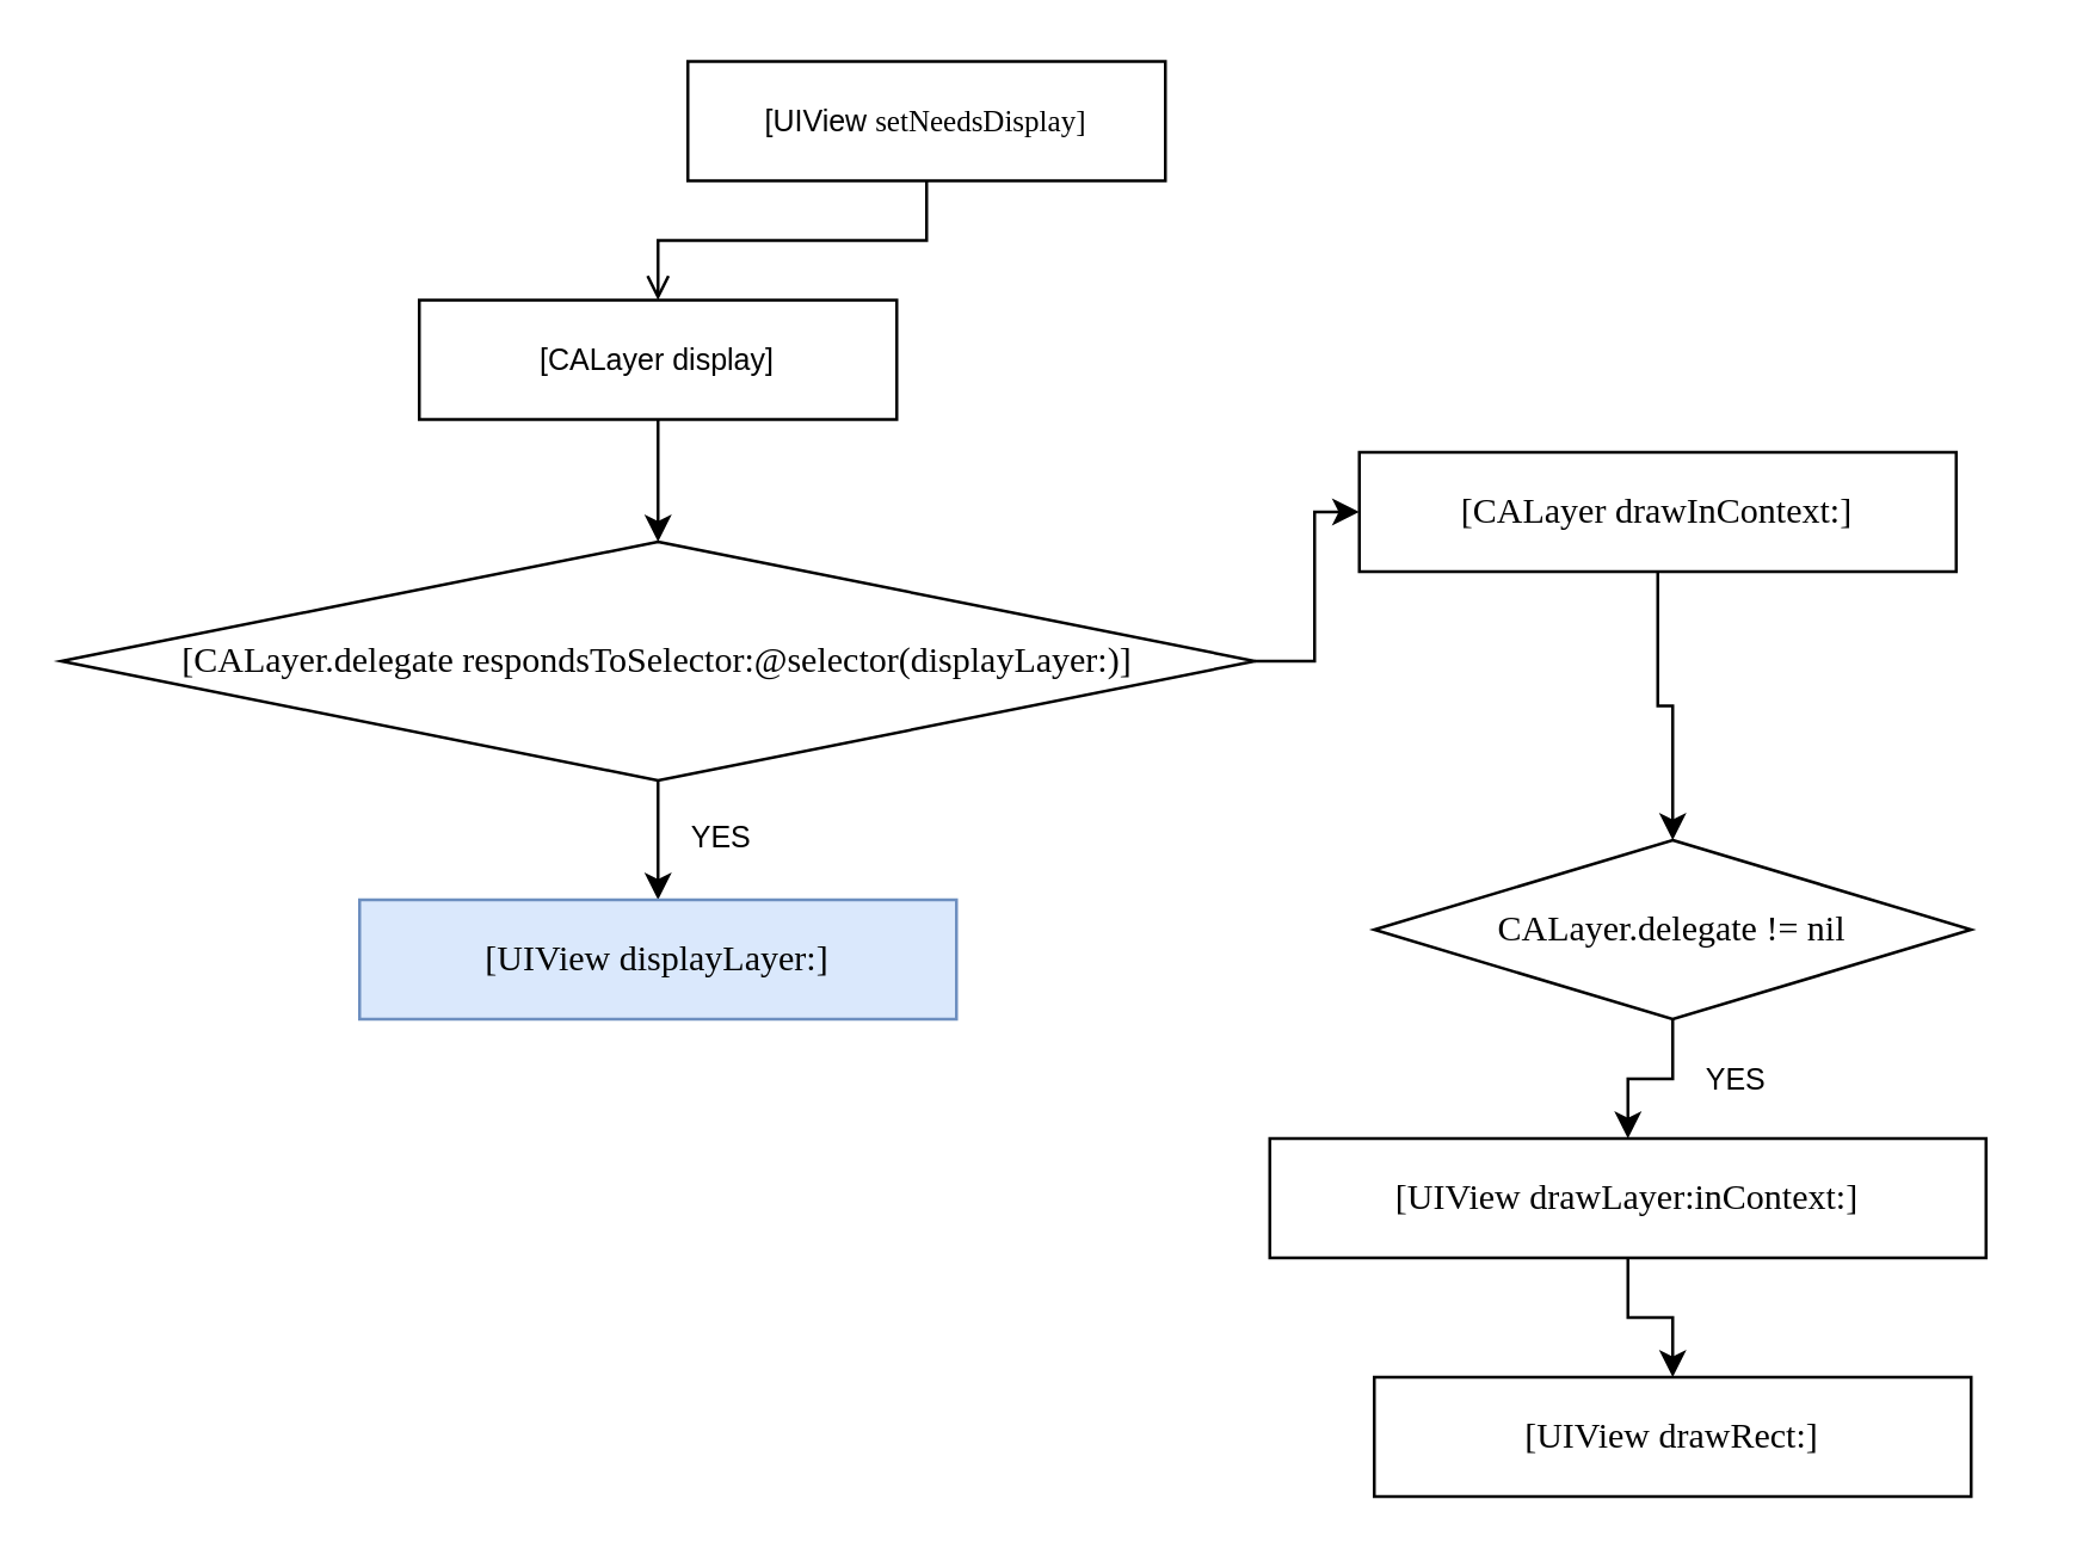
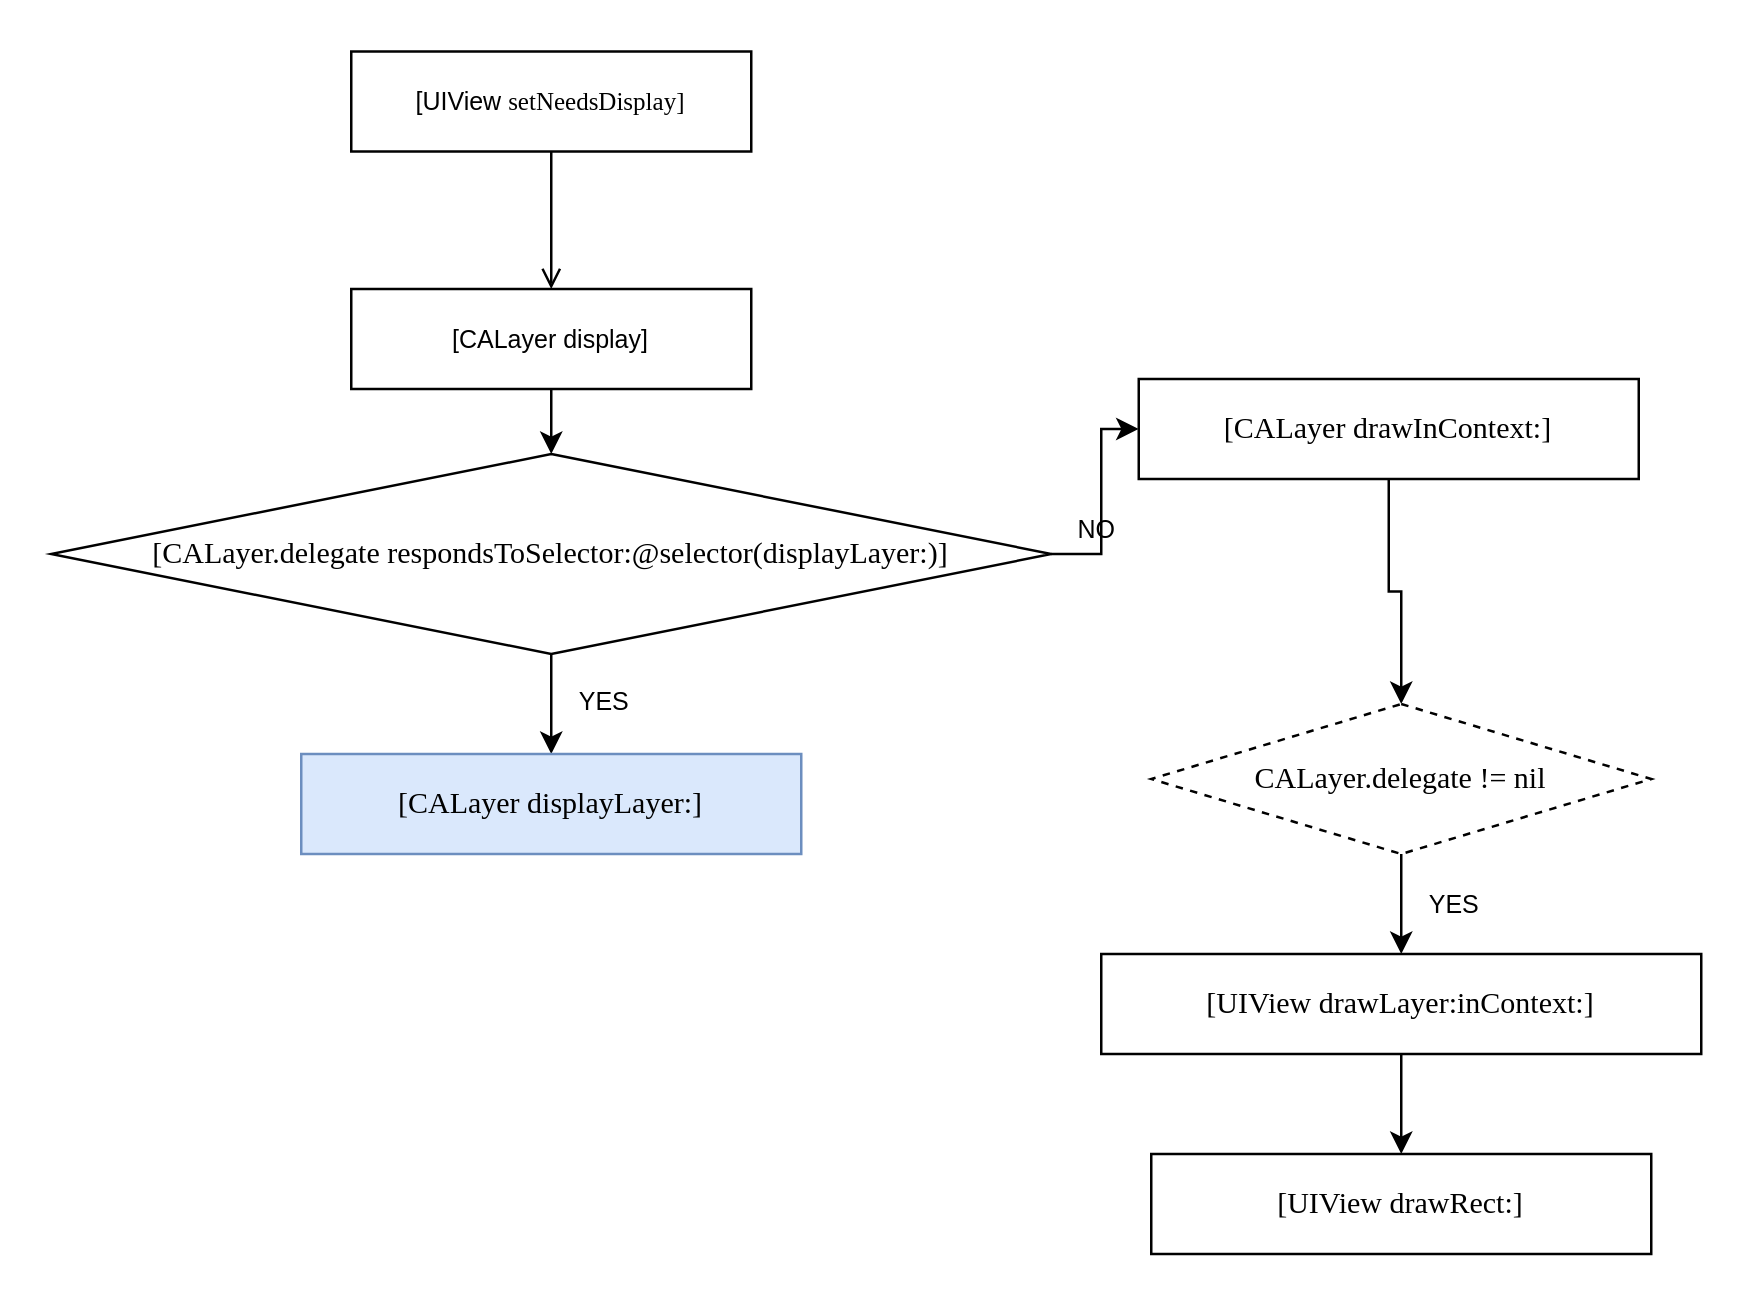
  <mxCell id="0" />
  <mxCell id="1" parent="0" />
  <mxCell id="2" value="" style="edgeStyle=orthogonalEdgeStyle;rounded=0;orthogonalLoop=1;jettySize=auto;html=1;fontSize=10;fontColor=#000000;endArrow=open;" edge="1" parent="1" source="3" target="5"><mxGeometry relative="1" as="geometry" /></mxCell>
- <mxCell id="3" value="[UIView&amp;nbsp;&lt;span style=&quot;font-family: &amp;#34;menlo&amp;#34; ; font-size: 10px&quot;&gt;setNeedsDisplay]&lt;/span&gt;" style="rounded=0;whiteSpace=wrap;html=1;fillColor=#FFFFFF;labelBackgroundColor=none;fontColor=#000000;fontStyle=0;fontSize=10;" vertex="1" parent="1"><mxGeometry x="230" y="20" width="160" height="40" as="geometry" /></mxCell>
+ <mxCell id="3" value="[UIView&amp;nbsp;&lt;span style=&quot;font-family: &amp;#34;menlo&amp;#34; ; font-size: 10px&quot;&gt;setNeedsDisplay]&lt;/span&gt;" style="rounded=0;whiteSpace=wrap;html=1;fillColor=#FFFFFF;labelBackgroundColor=none;fontColor=#000000;fontStyle=0;fontSize=10;" vertex="1" parent="1"><mxGeometry x="140" y="20" width="160" height="40" as="geometry" /></mxCell>
  <mxCell id="4" value="" style="edgeStyle=orthogonalEdgeStyle;rounded=0;orthogonalLoop=1;jettySize=auto;html=1;fontSize=10;fontColor=#000000;" edge="1" parent="1" source="5" target="8"><mxGeometry relative="1" as="geometry" /></mxCell>
- <mxCell id="5" value="[CALayer display]" style="whiteSpace=wrap;html=1;fontSize=10;fillColor=#FFFFFF;fontColor=#000000;rounded=0;labelBackgroundColor=none;fontStyle=0;" vertex="1" parent="1"><mxGeometry x="140" y="100" width="160" height="40" as="geometry" /></mxCell>
+ <mxCell id="5" value="[CALayer display]" style="whiteSpace=wrap;html=1;fontSize=10;fillColor=#FFFFFF;fontColor=#000000;rounded=0;labelBackgroundColor=none;fontStyle=0;" vertex="1" parent="1"><mxGeometry x="140" y="115" width="160" height="40" as="geometry" /></mxCell>
  <mxCell id="6" value="" style="edgeStyle=orthogonalEdgeStyle;rounded=0;orthogonalLoop=1;jettySize=auto;html=1;fontSize=10;fontColor=#000000;" edge="1" parent="1" source="8" target="9"><mxGeometry relative="1" as="geometry" /></mxCell>
  <mxCell id="7" value="" style="edgeStyle=orthogonalEdgeStyle;rounded=0;orthogonalLoop=1;jettySize=auto;html=1;fontSize=10;fontColor=#000000;" edge="1" parent="1" source="8" target="11"><mxGeometry relative="1" as="geometry" /></mxCell>
  <mxCell id="8" value="&lt;p style=&quot;margin: 0px; font-stretch: normal; font-size: 12px; line-height: normal; font-family: menlo;&quot;&gt;[CALayer.&lt;span style=&quot;&quot;&gt;delegate&lt;/span&gt; &lt;span style=&quot;&quot;&gt;respondsToSelector&lt;/span&gt;:&lt;span style=&quot;&quot;&gt;&lt;span&gt;@selector&lt;/span&gt;&lt;/span&gt;(displayLayer:)]&lt;/p&gt;" style="rhombus;whiteSpace=wrap;html=1;fontSize=10;fillColor=#FFFFFF;fontColor=#000000;rounded=0;labelBackgroundColor=none;fontStyle=0;" vertex="1" parent="1"><mxGeometry x="20" y="181" width="400" height="80" as="geometry" /></mxCell>
- <mxCell id="9" value="&lt;p style=&quot;margin: 0px; font-stretch: normal; font-size: 12px; line-height: normal; font-family: menlo;&quot;&gt;&lt;span&gt;[UIView displayLayer:]&lt;/span&gt;&lt;/p&gt;" style="whiteSpace=wrap;html=1;fontSize=10;fillColor=#dae8fc;rounded=0;labelBackgroundColor=none;fontStyle=0;strokeColor=#6c8ebf;" vertex="1" parent="1"><mxGeometry x="120" y="301" width="200" height="40" as="geometry" /></mxCell>
+ <mxCell id="9" value="&lt;p style=&quot;margin: 0px; font-stretch: normal; font-size: 12px; line-height: normal; font-family: menlo;&quot;&gt;&lt;span&gt;[CALayer displayLayer:]&lt;/span&gt;&lt;/p&gt;" style="whiteSpace=wrap;html=1;fontSize=10;fillColor=#dae8fc;rounded=0;labelBackgroundColor=none;fontStyle=0;strokeColor=#6c8ebf;" vertex="1" parent="1"><mxGeometry x="120" y="301" width="200" height="40" as="geometry" /></mxCell>
  <mxCell id="10" value="" style="edgeStyle=orthogonalEdgeStyle;rounded=0;orthogonalLoop=1;jettySize=auto;html=1;fontSize=10;fontColor=#000000;" edge="1" parent="1" source="11" target="15"><mxGeometry relative="1" as="geometry" /></mxCell>
  <mxCell id="11" value="&lt;p style=&quot;margin: 0px; font-stretch: normal; font-size: 12px; line-height: normal; font-family: menlo;&quot;&gt;&lt;span&gt;[CALayer drawInContext:]&lt;/span&gt;&lt;/p&gt;" style="whiteSpace=wrap;html=1;fontSize=10;fillColor=#FFFFFF;fontColor=#000000;rounded=0;labelBackgroundColor=default;fontStyle=0;" vertex="1" parent="1"><mxGeometry x="455" y="151" width="200" height="40" as="geometry" /></mxCell>
  <mxCell id="12" value="YES" style="text;html=1;align=center;verticalAlign=middle;resizable=0;points=[];autosize=1;strokeColor=none;fillColor=none;fontSize=10;fontColor=#000000;" vertex="1" parent="1"><mxGeometry x="221" y="270" width="40" height="20" as="geometry" /></mxCell>
+ <mxCell id="13" value="NO" style="text;html=1;align=center;verticalAlign=middle;resizable=0;points=[];autosize=1;strokeColor=none;fillColor=none;fontSize=10;fontColor=#000000;" vertex="1" parent="1"><mxGeometry x="423" y="201" width="30" height="20" as="geometry" /></mxCell>
  <mxCell id="14" value="" style="edgeStyle=orthogonalEdgeStyle;rounded=0;orthogonalLoop=1;jettySize=auto;html=1;fontSize=10;fontColor=#000000;" edge="1" parent="1" source="15" target="17"><mxGeometry relative="1" as="geometry" /></mxCell>
- <mxCell id="15" value="&lt;span style=&quot;font-family: &amp;#34;menlo&amp;#34; ; font-size: 12px&quot;&gt;CALayer.&lt;/span&gt;&lt;span style=&quot;font-family: &amp;#34;menlo&amp;#34; ; font-size: 12px&quot;&gt;delegate != nil&lt;/span&gt;" style="rhombus;whiteSpace=wrap;html=1;fontSize=10;fillColor=#FFFFFF;fontColor=#000000;rounded=0;labelBackgroundColor=none;fontStyle=0;" vertex="1" parent="1"><mxGeometry x="460" y="281" width="200" height="60" as="geometry" /></mxCell>
+ <mxCell id="15" value="&lt;span style=&quot;font-family: &amp;#34;menlo&amp;#34; ; font-size: 12px&quot;&gt;CALayer.&lt;/span&gt;&lt;span style=&quot;font-family: &amp;#34;menlo&amp;#34; ; font-size: 12px&quot;&gt;delegate != nil&lt;/span&gt;" style="rhombus;whiteSpace=wrap;html=1;fontSize=10;fillColor=#FFFFFF;fontColor=#000000;rounded=0;labelBackgroundColor=none;fontStyle=0;dashed=1;" vertex="1" parent="1"><mxGeometry x="460" y="281" width="200" height="60" as="geometry" /></mxCell>
  <mxCell id="16" value="" style="edgeStyle=orthogonalEdgeStyle;rounded=0;orthogonalLoop=1;jettySize=auto;html=1;fontSize=10;fontColor=#000000;" edge="1" parent="1" source="17" target="18"><mxGeometry relative="1" as="geometry" /></mxCell>
- <mxCell id="17" value="&lt;span style=&quot;font-family: menlo; font-size: 12px;&quot;&gt;[UIView&amp;nbsp;&lt;/span&gt;&lt;span style=&quot;font-family: menlo; font-size: 12px;&quot;&gt;drawLayer:inContext:&lt;/span&gt;&lt;span style=&quot;font-family: menlo; font-size: 12px;&quot;&gt;]&lt;/span&gt;" style="whiteSpace=wrap;html=1;fontSize=10;fillColor=#FFFFFF;fontColor=#000000;rounded=0;labelBackgroundColor=default;fontStyle=0;" vertex="1" parent="1"><mxGeometry x="425" y="381" width="240" height="40" as="geometry" /></mxCell>
+ <mxCell id="17" value="&lt;span style=&quot;font-family: menlo; font-size: 12px;&quot;&gt;[UIView&amp;nbsp;&lt;/span&gt;&lt;span style=&quot;font-family: menlo; font-size: 12px;&quot;&gt;drawLayer:inContext:&lt;/span&gt;&lt;span style=&quot;font-family: menlo; font-size: 12px;&quot;&gt;]&lt;/span&gt;" style="whiteSpace=wrap;html=1;fontSize=10;fillColor=#FFFFFF;fontColor=#000000;rounded=0;labelBackgroundColor=default;fontStyle=0;" vertex="1" parent="1"><mxGeometry x="440" y="381" width="240" height="40" as="geometry" /></mxCell>
  <mxCell id="18" value="&lt;span style=&quot;font-family: &amp;#34;menlo&amp;#34; ; font-size: 12px&quot;&gt;[UIView drawRect&lt;/span&gt;&lt;span style=&quot;font-family: &amp;#34;menlo&amp;#34; ; font-size: 12px&quot;&gt;:&lt;/span&gt;&lt;span style=&quot;font-family: &amp;#34;menlo&amp;#34; ; font-size: 12px&quot;&gt;]&lt;/span&gt;" style="whiteSpace=wrap;html=1;fontSize=10;fillColor=#FFFFFF;fontColor=#000000;rounded=0;labelBackgroundColor=default;fontStyle=0;" vertex="1" parent="1"><mxGeometry x="460" y="461" width="200" height="40" as="geometry" /></mxCell>
  <mxCell id="19" value="YES" style="text;html=1;align=center;verticalAlign=middle;resizable=0;points=[];autosize=1;strokeColor=none;fillColor=none;fontSize=10;fontColor=#000000;" vertex="1" parent="1"><mxGeometry x="561" y="351" width="40" height="20" as="geometry" /></mxCell>
